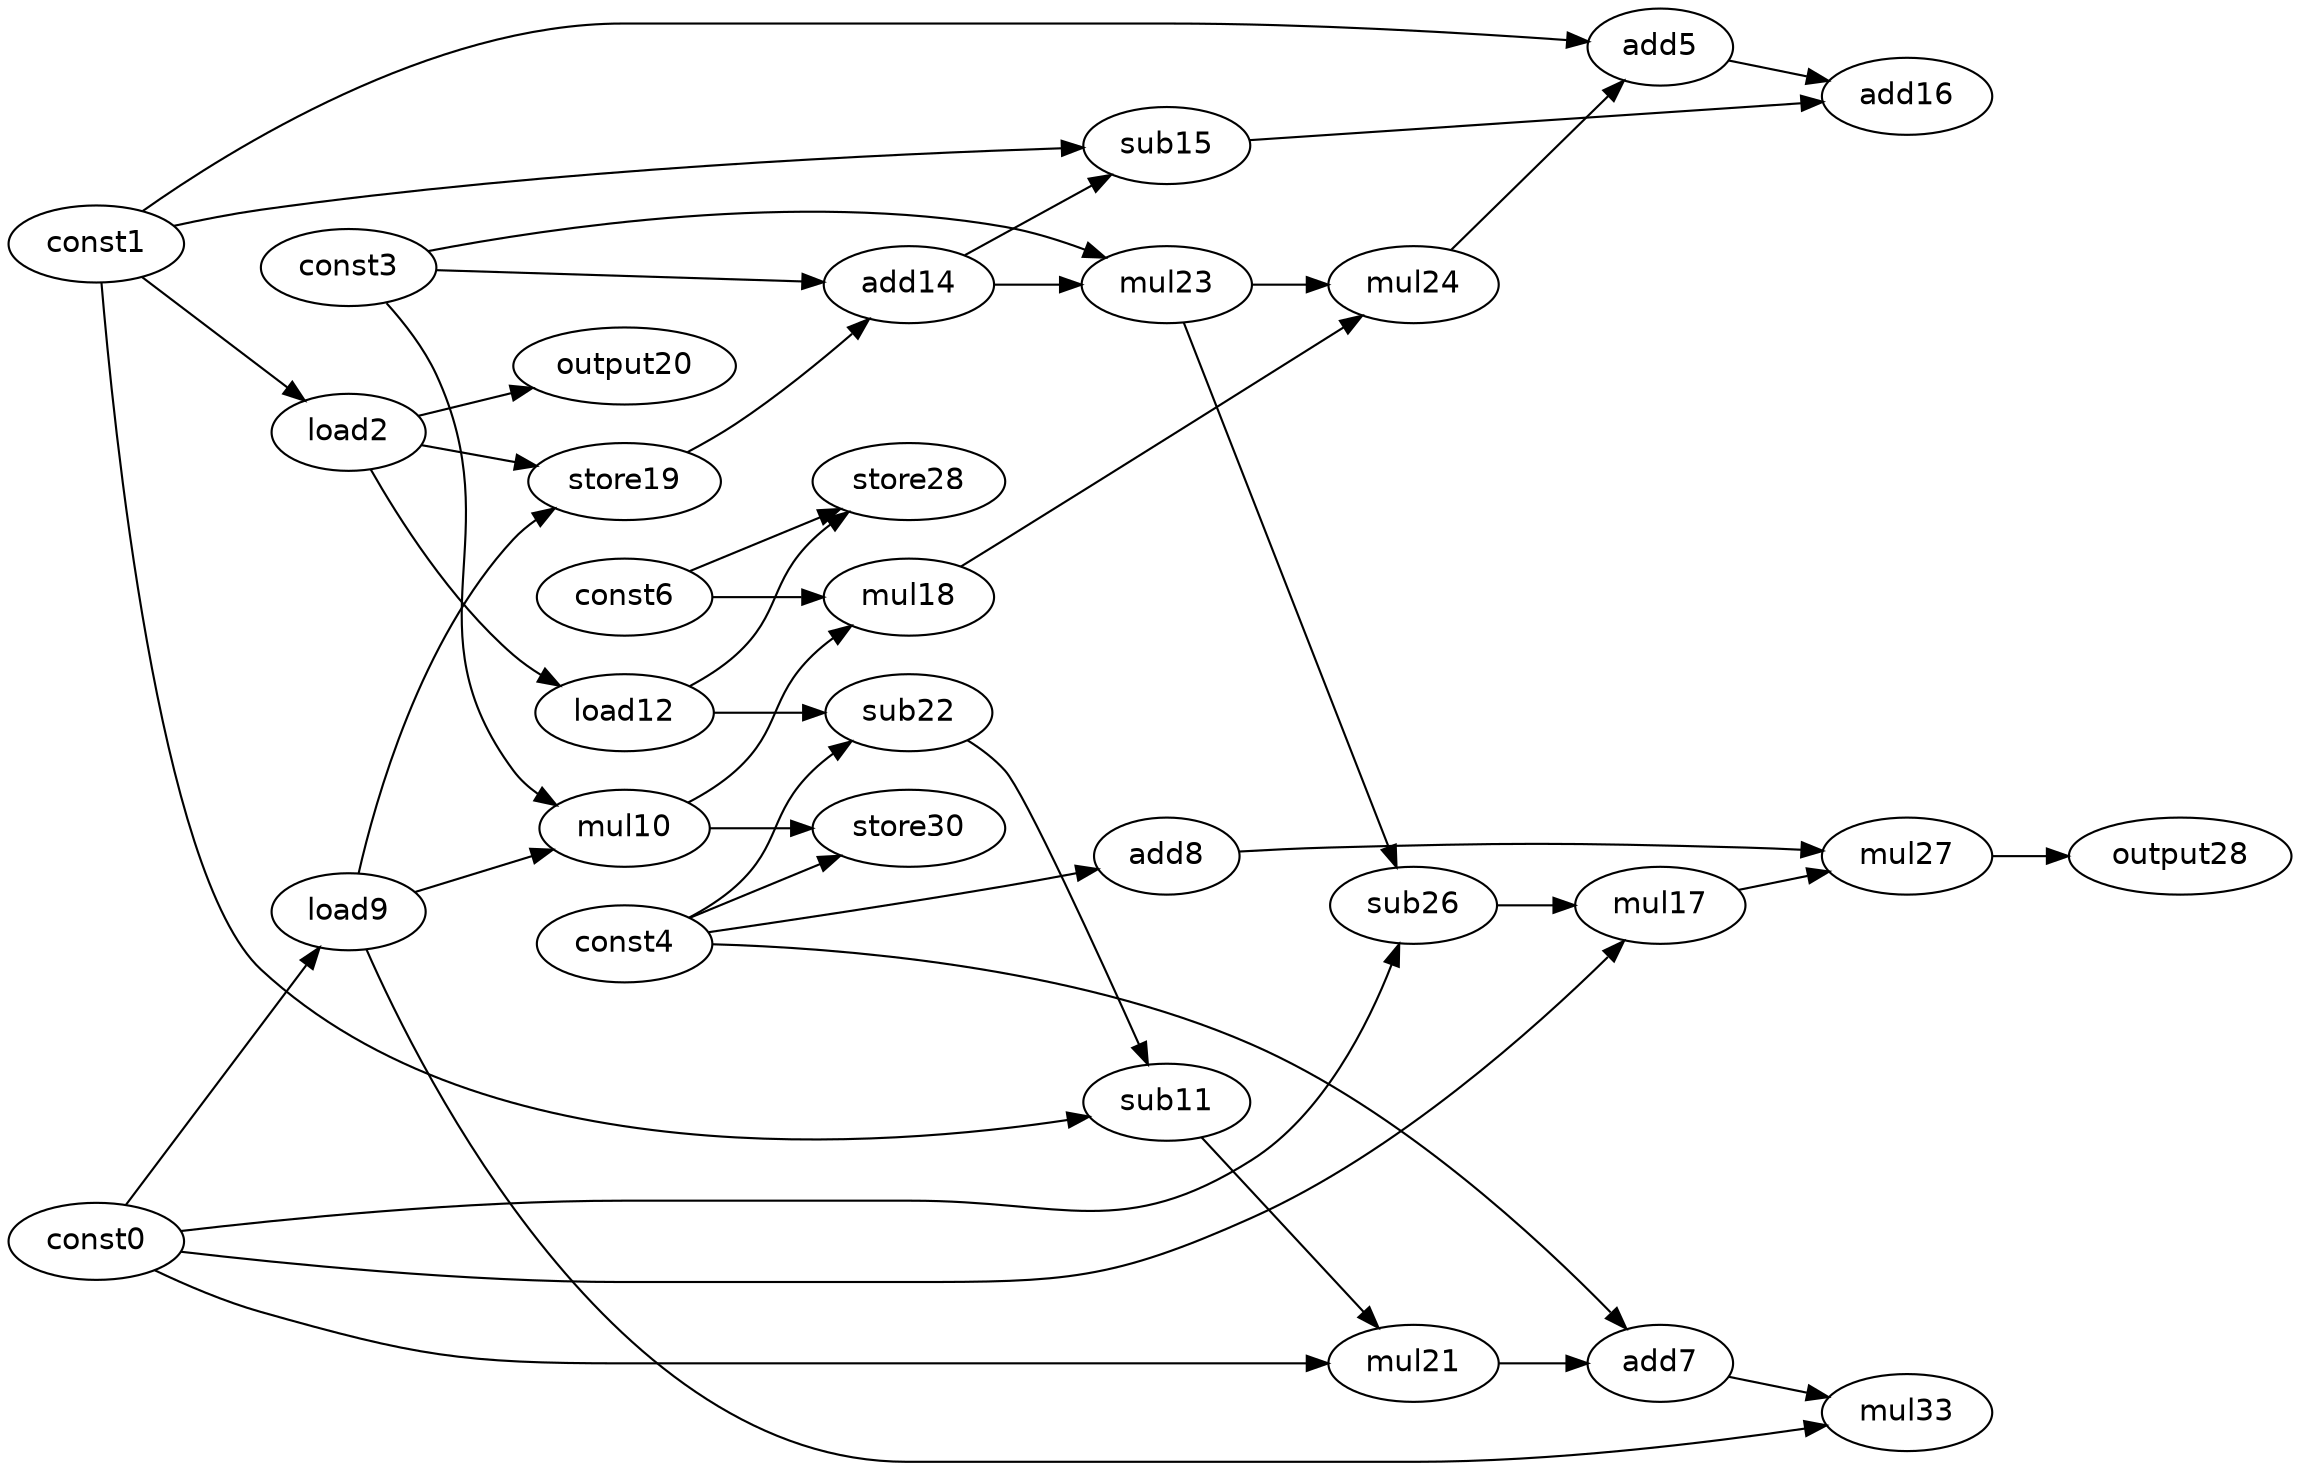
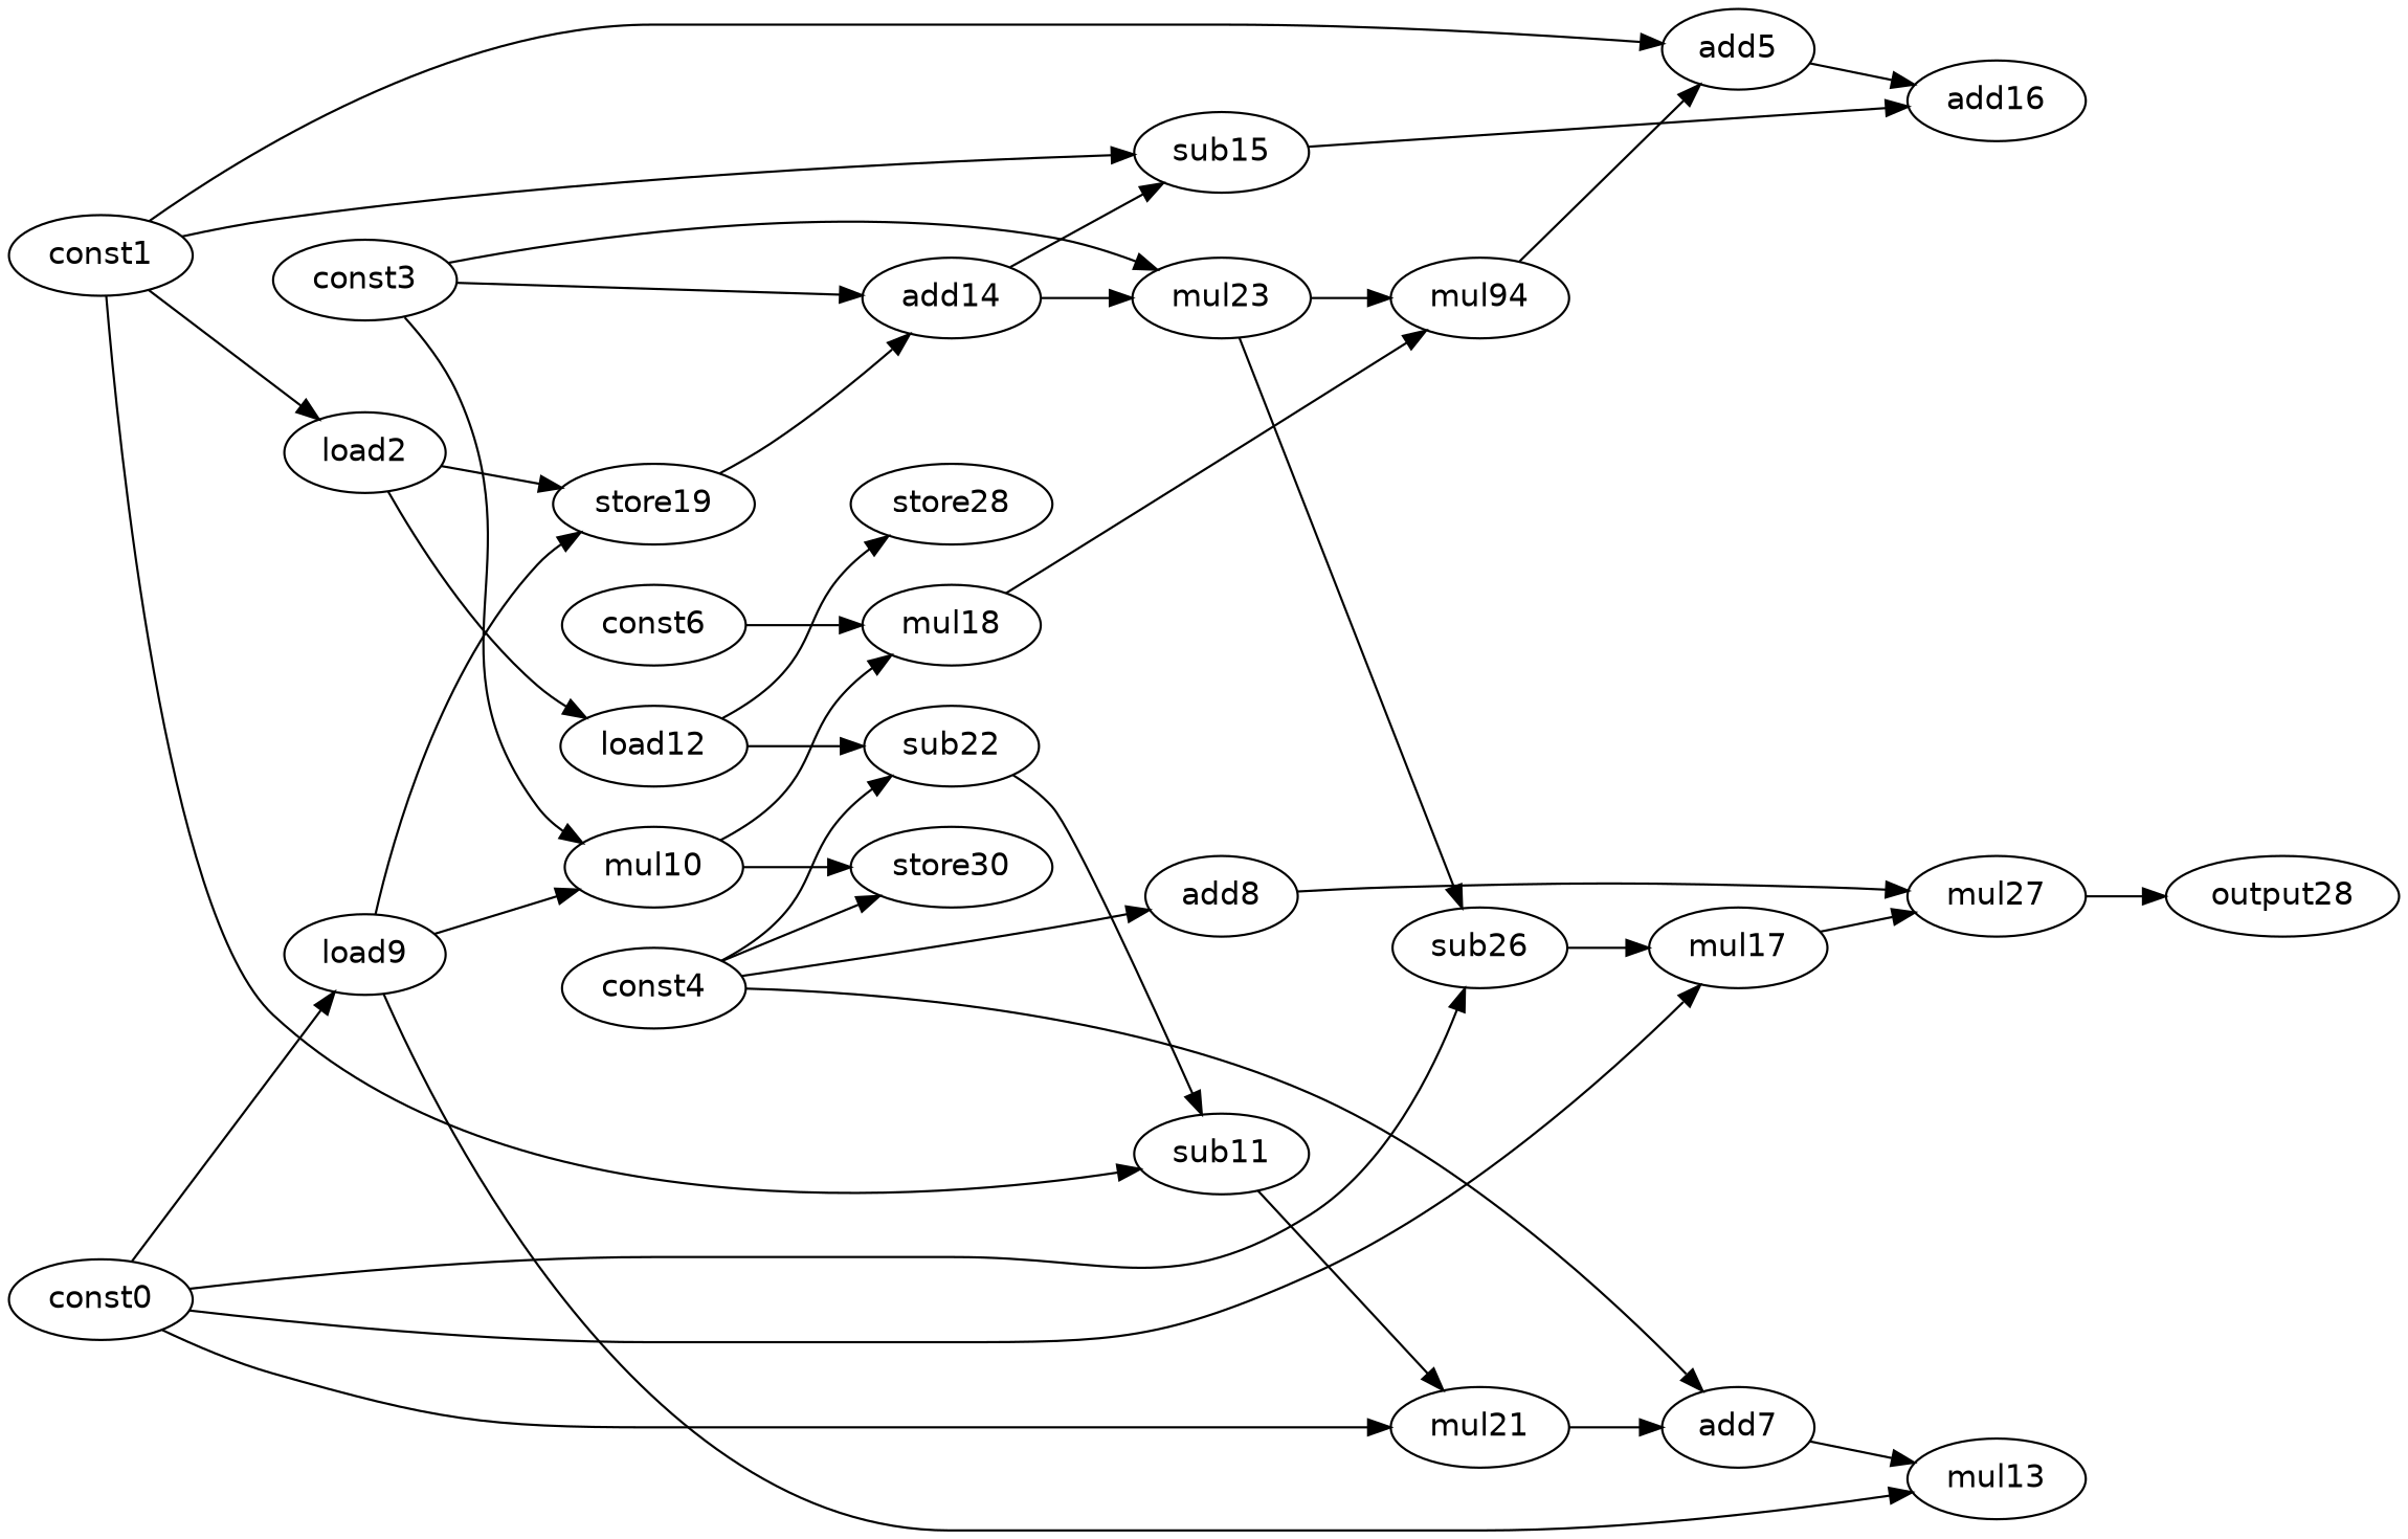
  digraph {
    fontname="DejaVu Sans"
    rankdir=LR
    node [fontname="DejaVu Sans" opcode=mul]
    edge [fontname="DejaVu Sans" operand=0]
    const0 [opcode=const]
    load9 [opcode=load]
    mul17
    mul21
    n5 [label=sub26 opcode=sub]
    store19 [opcode=store]
    mul10
-   mul13 [label=mul33]
+   mul13
    mul27
    add7 [opcode=add]
    const1 [opcode=const]
    load2 [opcode=load]
    add5 [opcode=add]
    sub11 [opcode=sub]
    sub15 [opcode=sub]
    load12 [opcode=load]
-   output20 [opcode=output]
    add16 [opcode=add]
    sub22 [opcode=sub]
    n20 [label=store28 opcode=store]
    add14 [opcode=add]
    const3 [opcode=const]
    mul23
    store30 [opcode=store]
    mul18
-   mul24
+   mul24 [label=mul94]
    const4 [opcode=const]
    add8 [opcode=add]
    const6 [opcode=const]
    output28 [opcode=output]
    const0 -> load9
    const0 -> mul17
    const0 -> mul21
    const0 -> n5
    load9 -> store19
    load9 -> mul10
    load9 -> mul13
    mul17 -> mul27 [operand=1]
    mul21 -> add7 [operand=1]
    n5 -> mul17 [operand=1]
    store19 -> add14 [operand=1]
    mul10 -> store30
    mul10 -> mul18
    mul27 -> output28
    add7 -> mul13 [operand=1]
    const1 -> load2
    const1 -> add5 [operand=1]
    const1 -> sub11
    const1 -> sub15
    load2 -> store19 [operand=1]
    load2 -> load12
-   load2 -> output20
    add5 -> add16
    sub11 -> mul21 [operand=1]
    sub15 -> add16 [operand=1]
    load12 -> sub22 [operand=1]
    load12 -> n20
    sub22 -> sub11 [operand=1]
    add14 -> sub15 [operand=1]
    add14 -> mul23 [operand=1]
    const3 -> mul10 [operand=1]
    const3 -> add14
    const3 -> mul23
    mul23 -> n5 [operand=1]
    mul23 -> mul24 [operand=1]
    mul18 -> mul24
    mul24 -> add5
    const4 -> add7
    const4 -> sub22
    const4 -> store30 [operand=1]
    const4 -> add8 [operand=1]
    add8 -> mul27
-   const6 -> n20 [operand=1]
    const6 -> mul18 [operand=1]
  }
